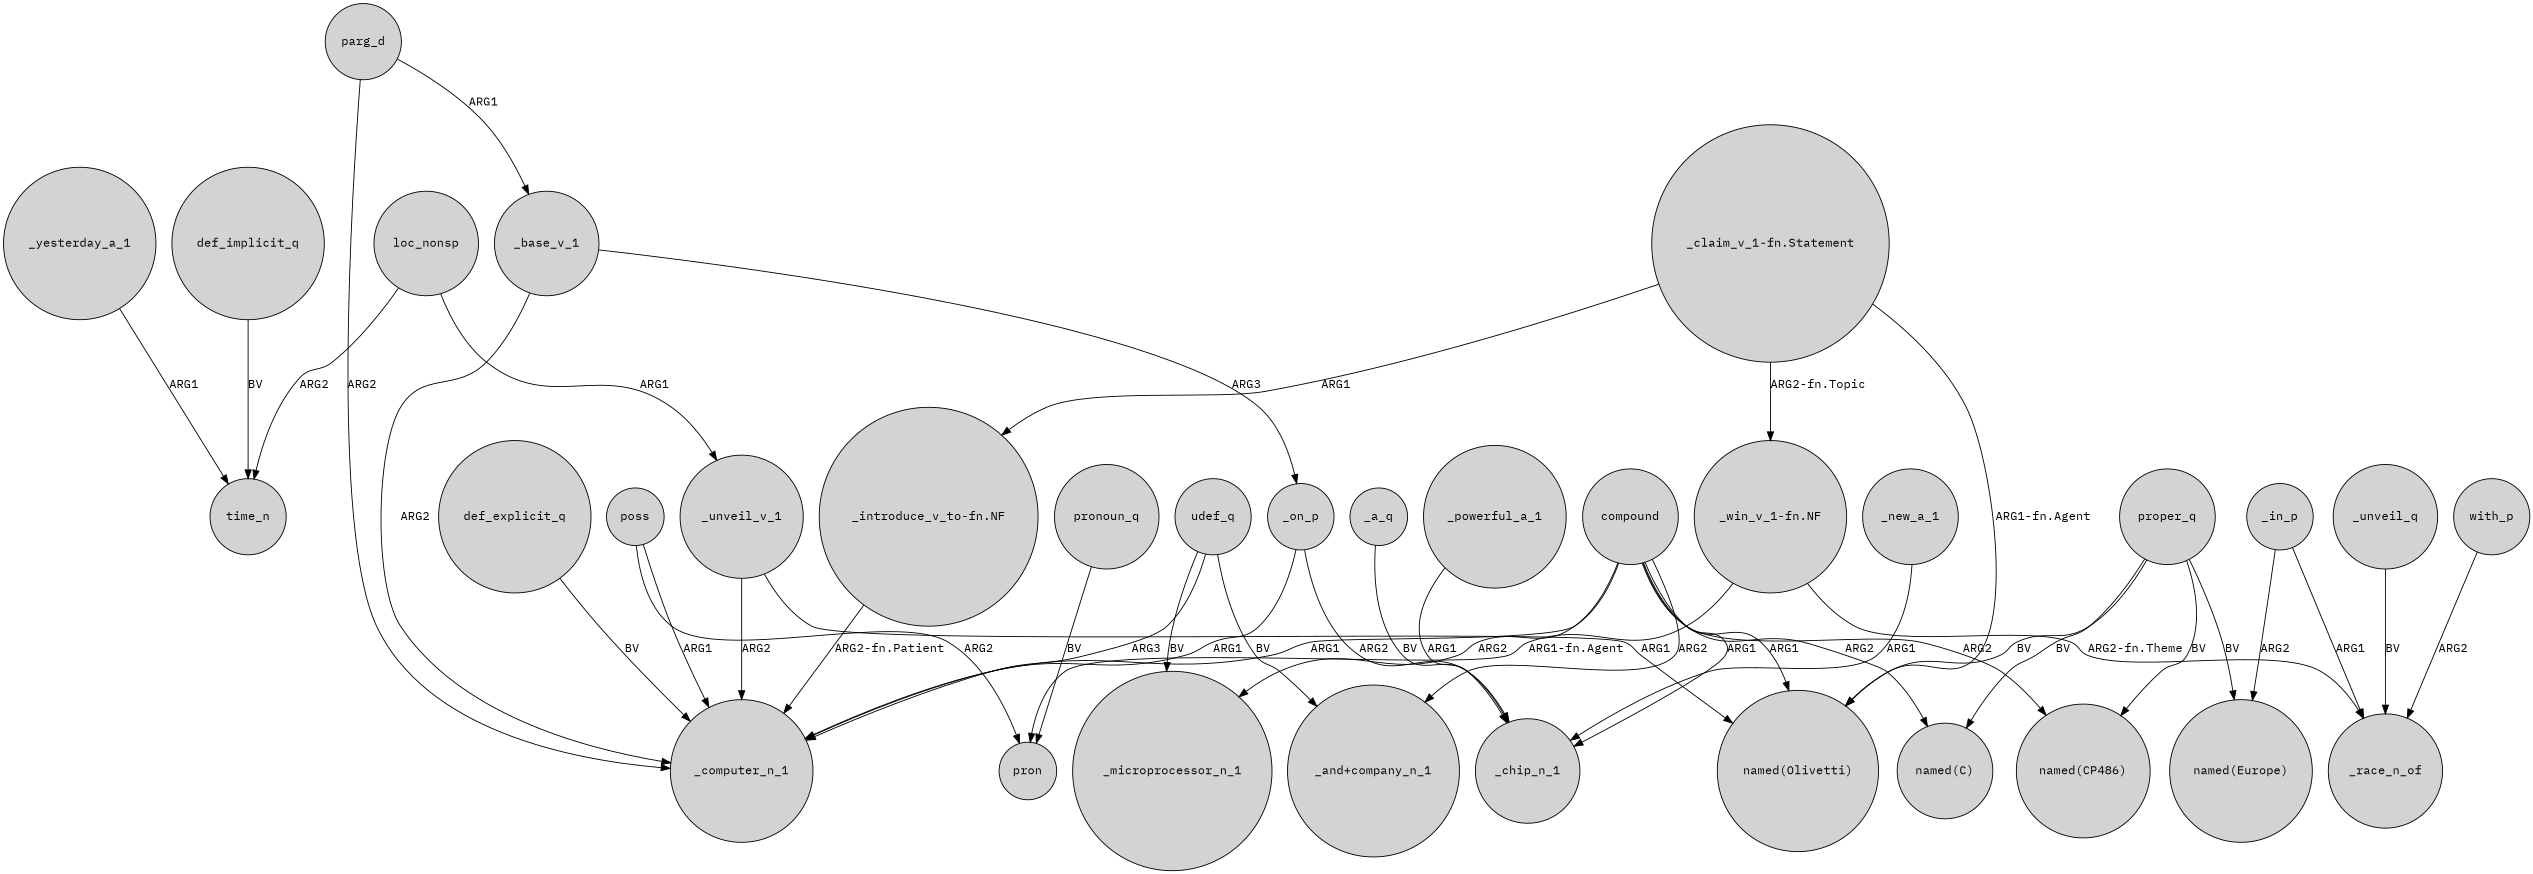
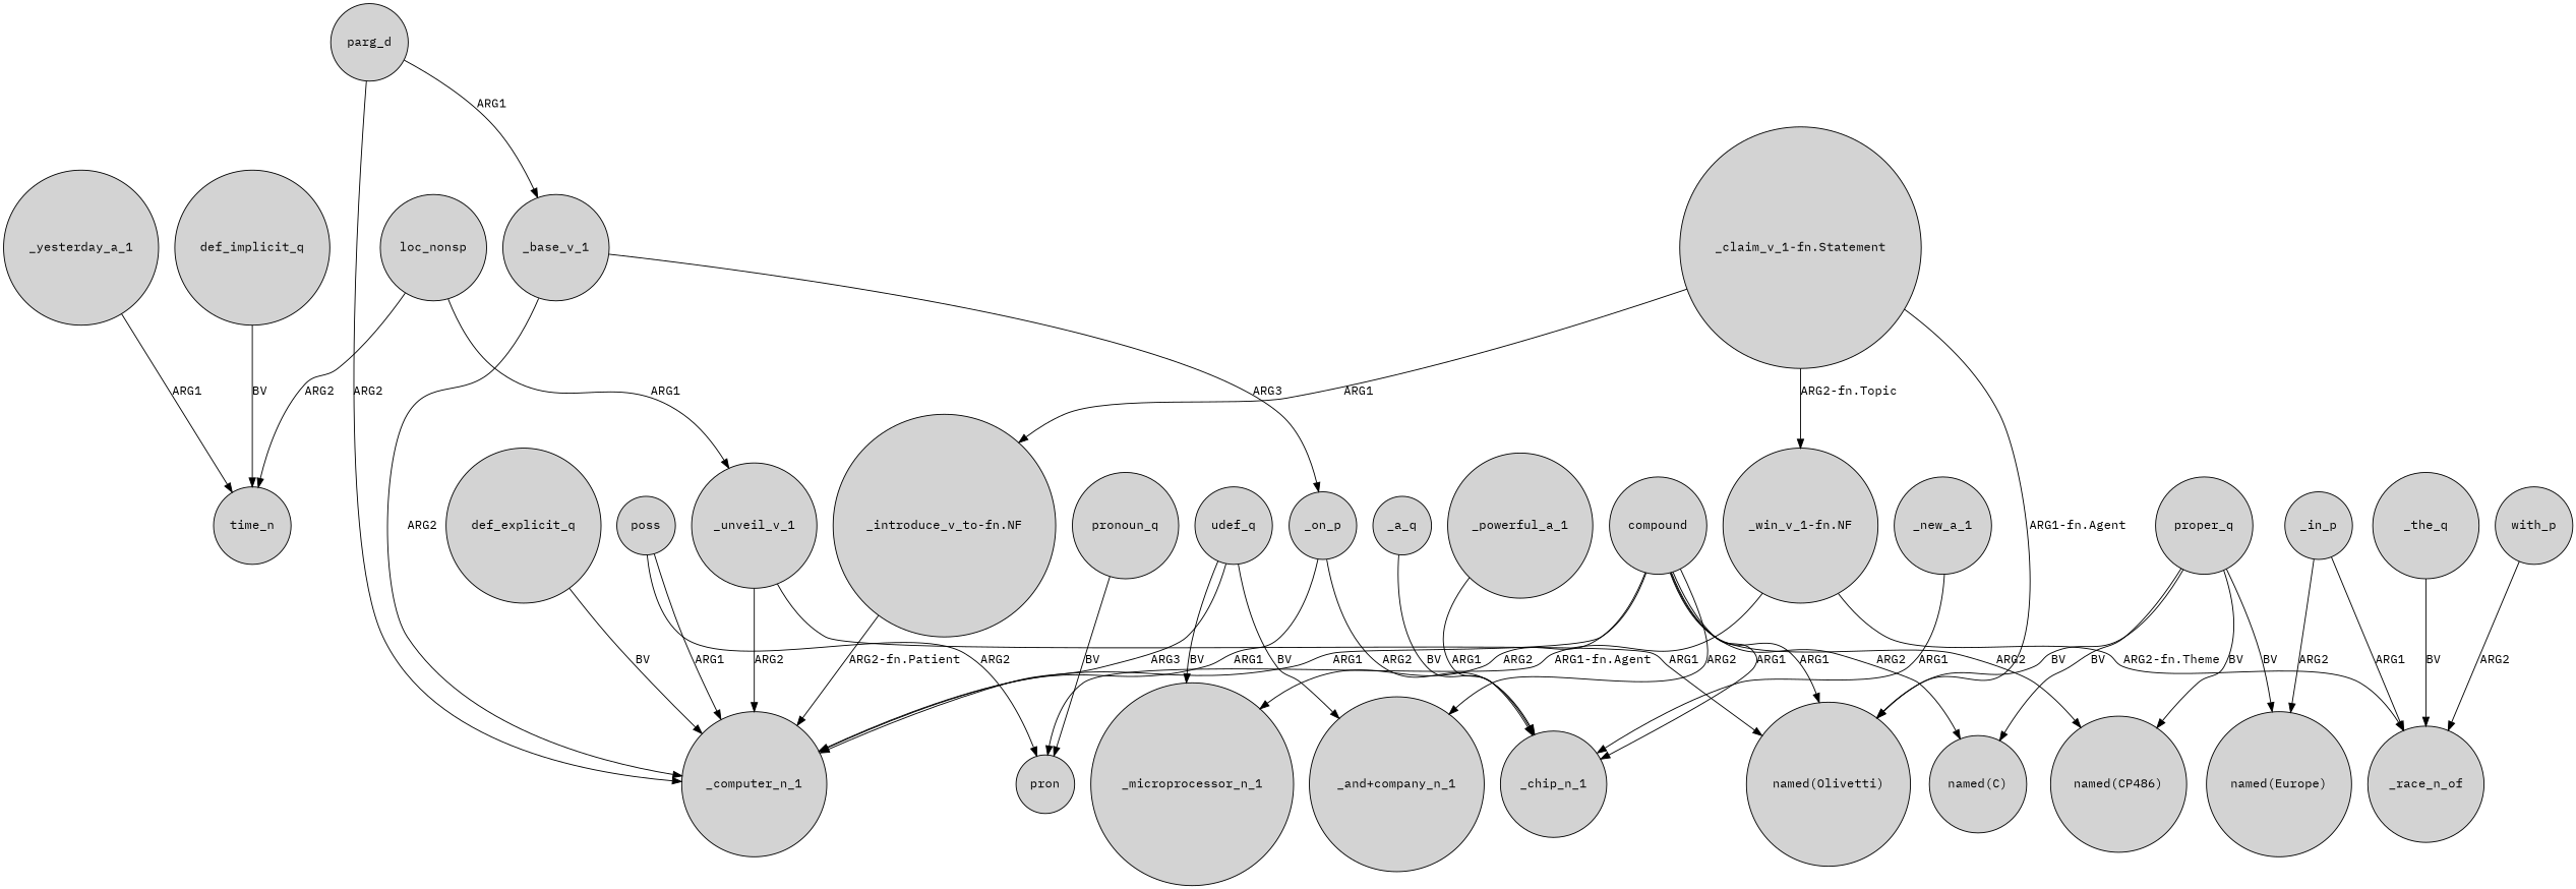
  digraph {
    fontname="IBM Plex Mono"
    node [fontname="IBM Plex Mono" shape=circle style=filled]
    edge [fontname="IBM Plex Mono"]
    _yesterday_a_1
    time_n
    _base_v_1
    _on_p
    _computer_n_1
    _chip_n_1
    udef_q
    _microprocessor_n_1
    "_and+company_n_1"
    poss
    pron
    with_p
    _race_n_of
    "_introduce_v_to-fn.NF"
    def_explicit_q
    proper_q
    "named(CP486)"
    "named(Europe)"
    "named(Olivetti)"
    "named(C)"
    _in_p
    "_win_v_1-fn.NF"
-   _the_q [label=_unveil_q]
+   _the_q
    loc_nonsp
    _unveil_v_1
    _new_a_1
    _a_q
    pronoun_q
    compound
    parg_d
    "_claim_v_1-fn.Statement"
    _powerful_a_1
    def_implicit_q
    _yesterday_a_1 -> time_n [label=ARG1]
    _base_v_1 -> _on_p [label=ARG3]
    _base_v_1 -> _computer_n_1 [label=ARG2]
    _on_p -> _computer_n_1 [label=ARG1]
    _on_p -> _chip_n_1 [label=ARG2]
    udef_q -> _computer_n_1 [label=ARG3]
    udef_q -> _microprocessor_n_1 [label=BV]
    udef_q -> "_and+company_n_1" [label=BV]
    poss -> _computer_n_1 [label=ARG1]
    poss -> pron [label=ARG2]
    with_p -> _race_n_of [label=ARG2]
    "_introduce_v_to-fn.NF" -> _computer_n_1 [label="ARG2-fn.Patient"]
    def_explicit_q -> _computer_n_1 [label=BV]
    proper_q -> "named(CP486)" [label=BV]
    proper_q -> "named(Europe)" [label=BV]
    proper_q -> "named(Olivetti)" [label=BV]
    proper_q -> "named(C)" [label=BV]
    _in_p -> _race_n_of [label=ARG1]
    _in_p -> "named(Europe)" [label=ARG2]
    "_win_v_1-fn.NF" -> pron [label="ARG1-fn.Agent"]
    "_win_v_1-fn.NF" -> _race_n_of [label="ARG2-fn.Theme"]
    _the_q -> _race_n_of [label=BV]
    loc_nonsp -> time_n [label=ARG2]
    loc_nonsp -> _unveil_v_1 [label=ARG1]
    _unveil_v_1 -> _computer_n_1 [label=ARG2]
    _unveil_v_1 -> "named(Olivetti)" [label=ARG1]
    _new_a_1 -> _chip_n_1 [label=ARG1]
    _a_q -> _chip_n_1 [label=BV]
    pronoun_q -> pron [label=BV]
    compound -> _computer_n_1 [label=ARG1]
    compound -> _chip_n_1 [label=ARG1]
    compound -> _microprocessor_n_1 [label=ARG2]
    compound -> "_and+company_n_1" [label=ARG2]
    compound -> "named(CP486)" [label=ARG2]
    compound -> "named(Olivetti)" [label=ARG1]
    compound -> "named(C)" [label=ARG2]
    parg_d -> _base_v_1 [label=ARG1]
    parg_d -> _computer_n_1 [label=ARG2]
    "_claim_v_1-fn.Statement" -> "_introduce_v_to-fn.NF" [label=ARG1]
    "_claim_v_1-fn.Statement" -> "named(Olivetti)" [label="ARG1-fn.Agent"]
    "_claim_v_1-fn.Statement" -> "_win_v_1-fn.NF" [label="ARG2-fn.Topic"]
    _powerful_a_1 -> _chip_n_1 [label=ARG1]
    def_implicit_q -> time_n [label=BV]
  }
